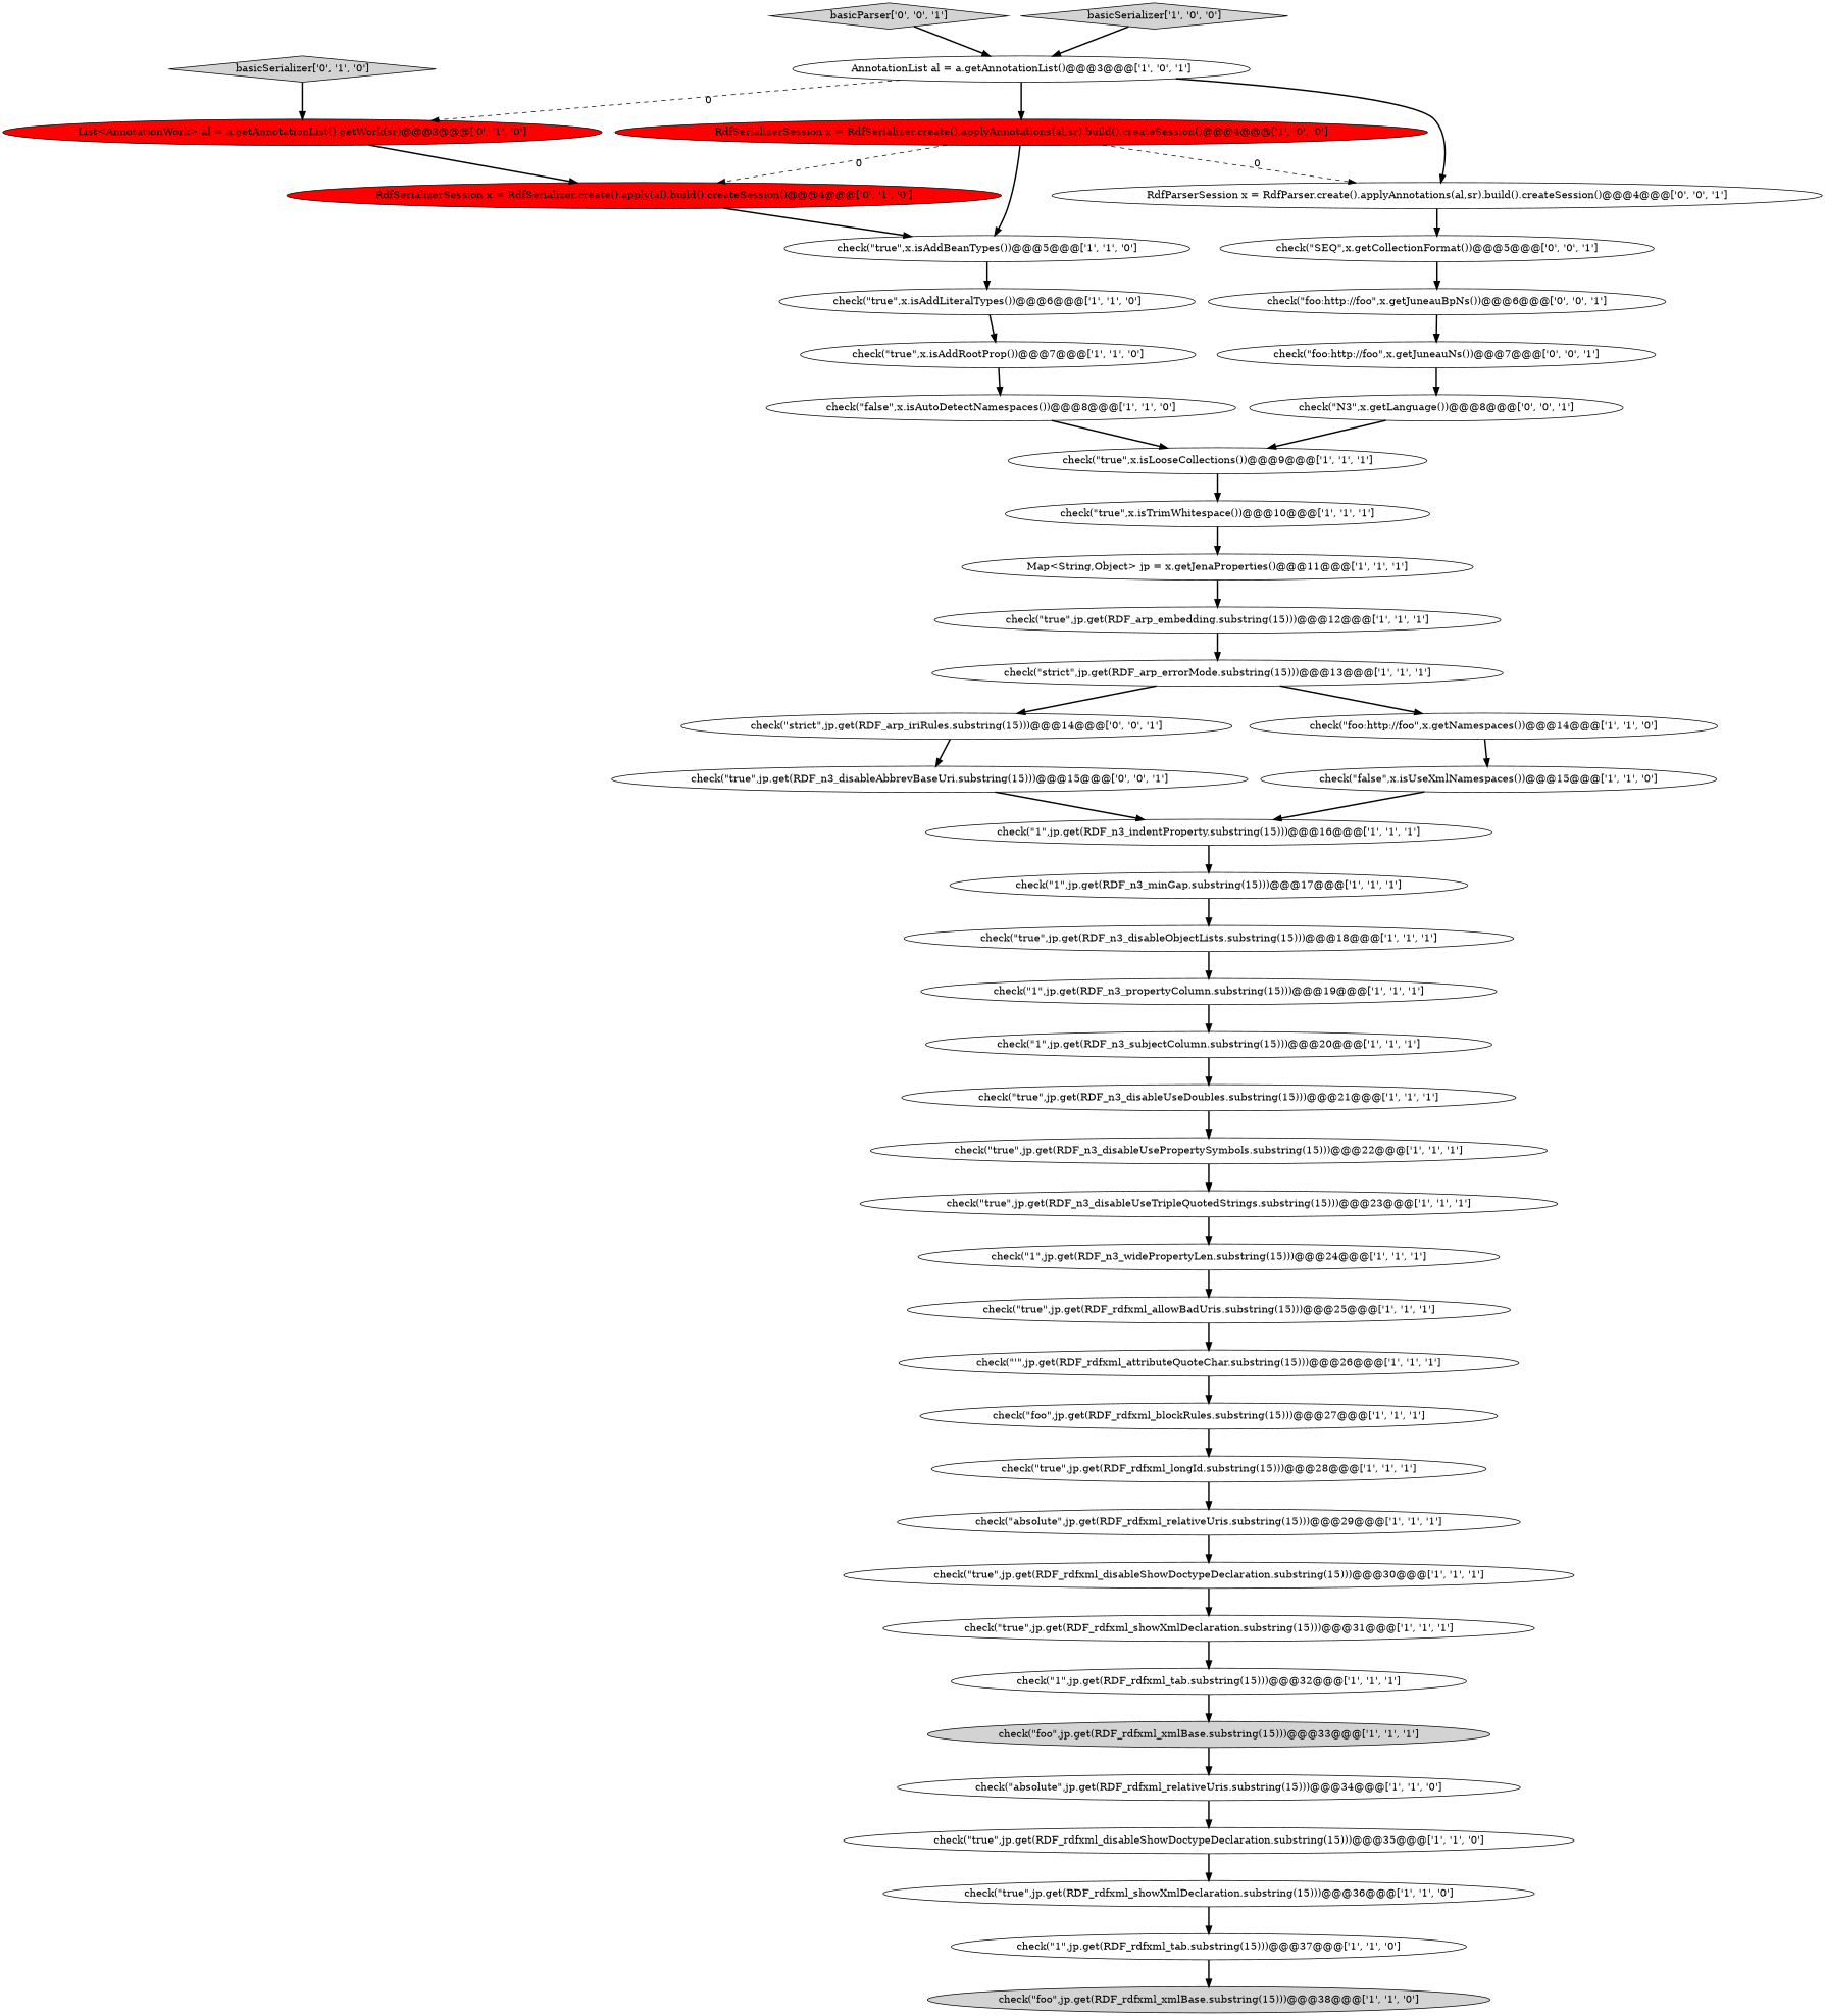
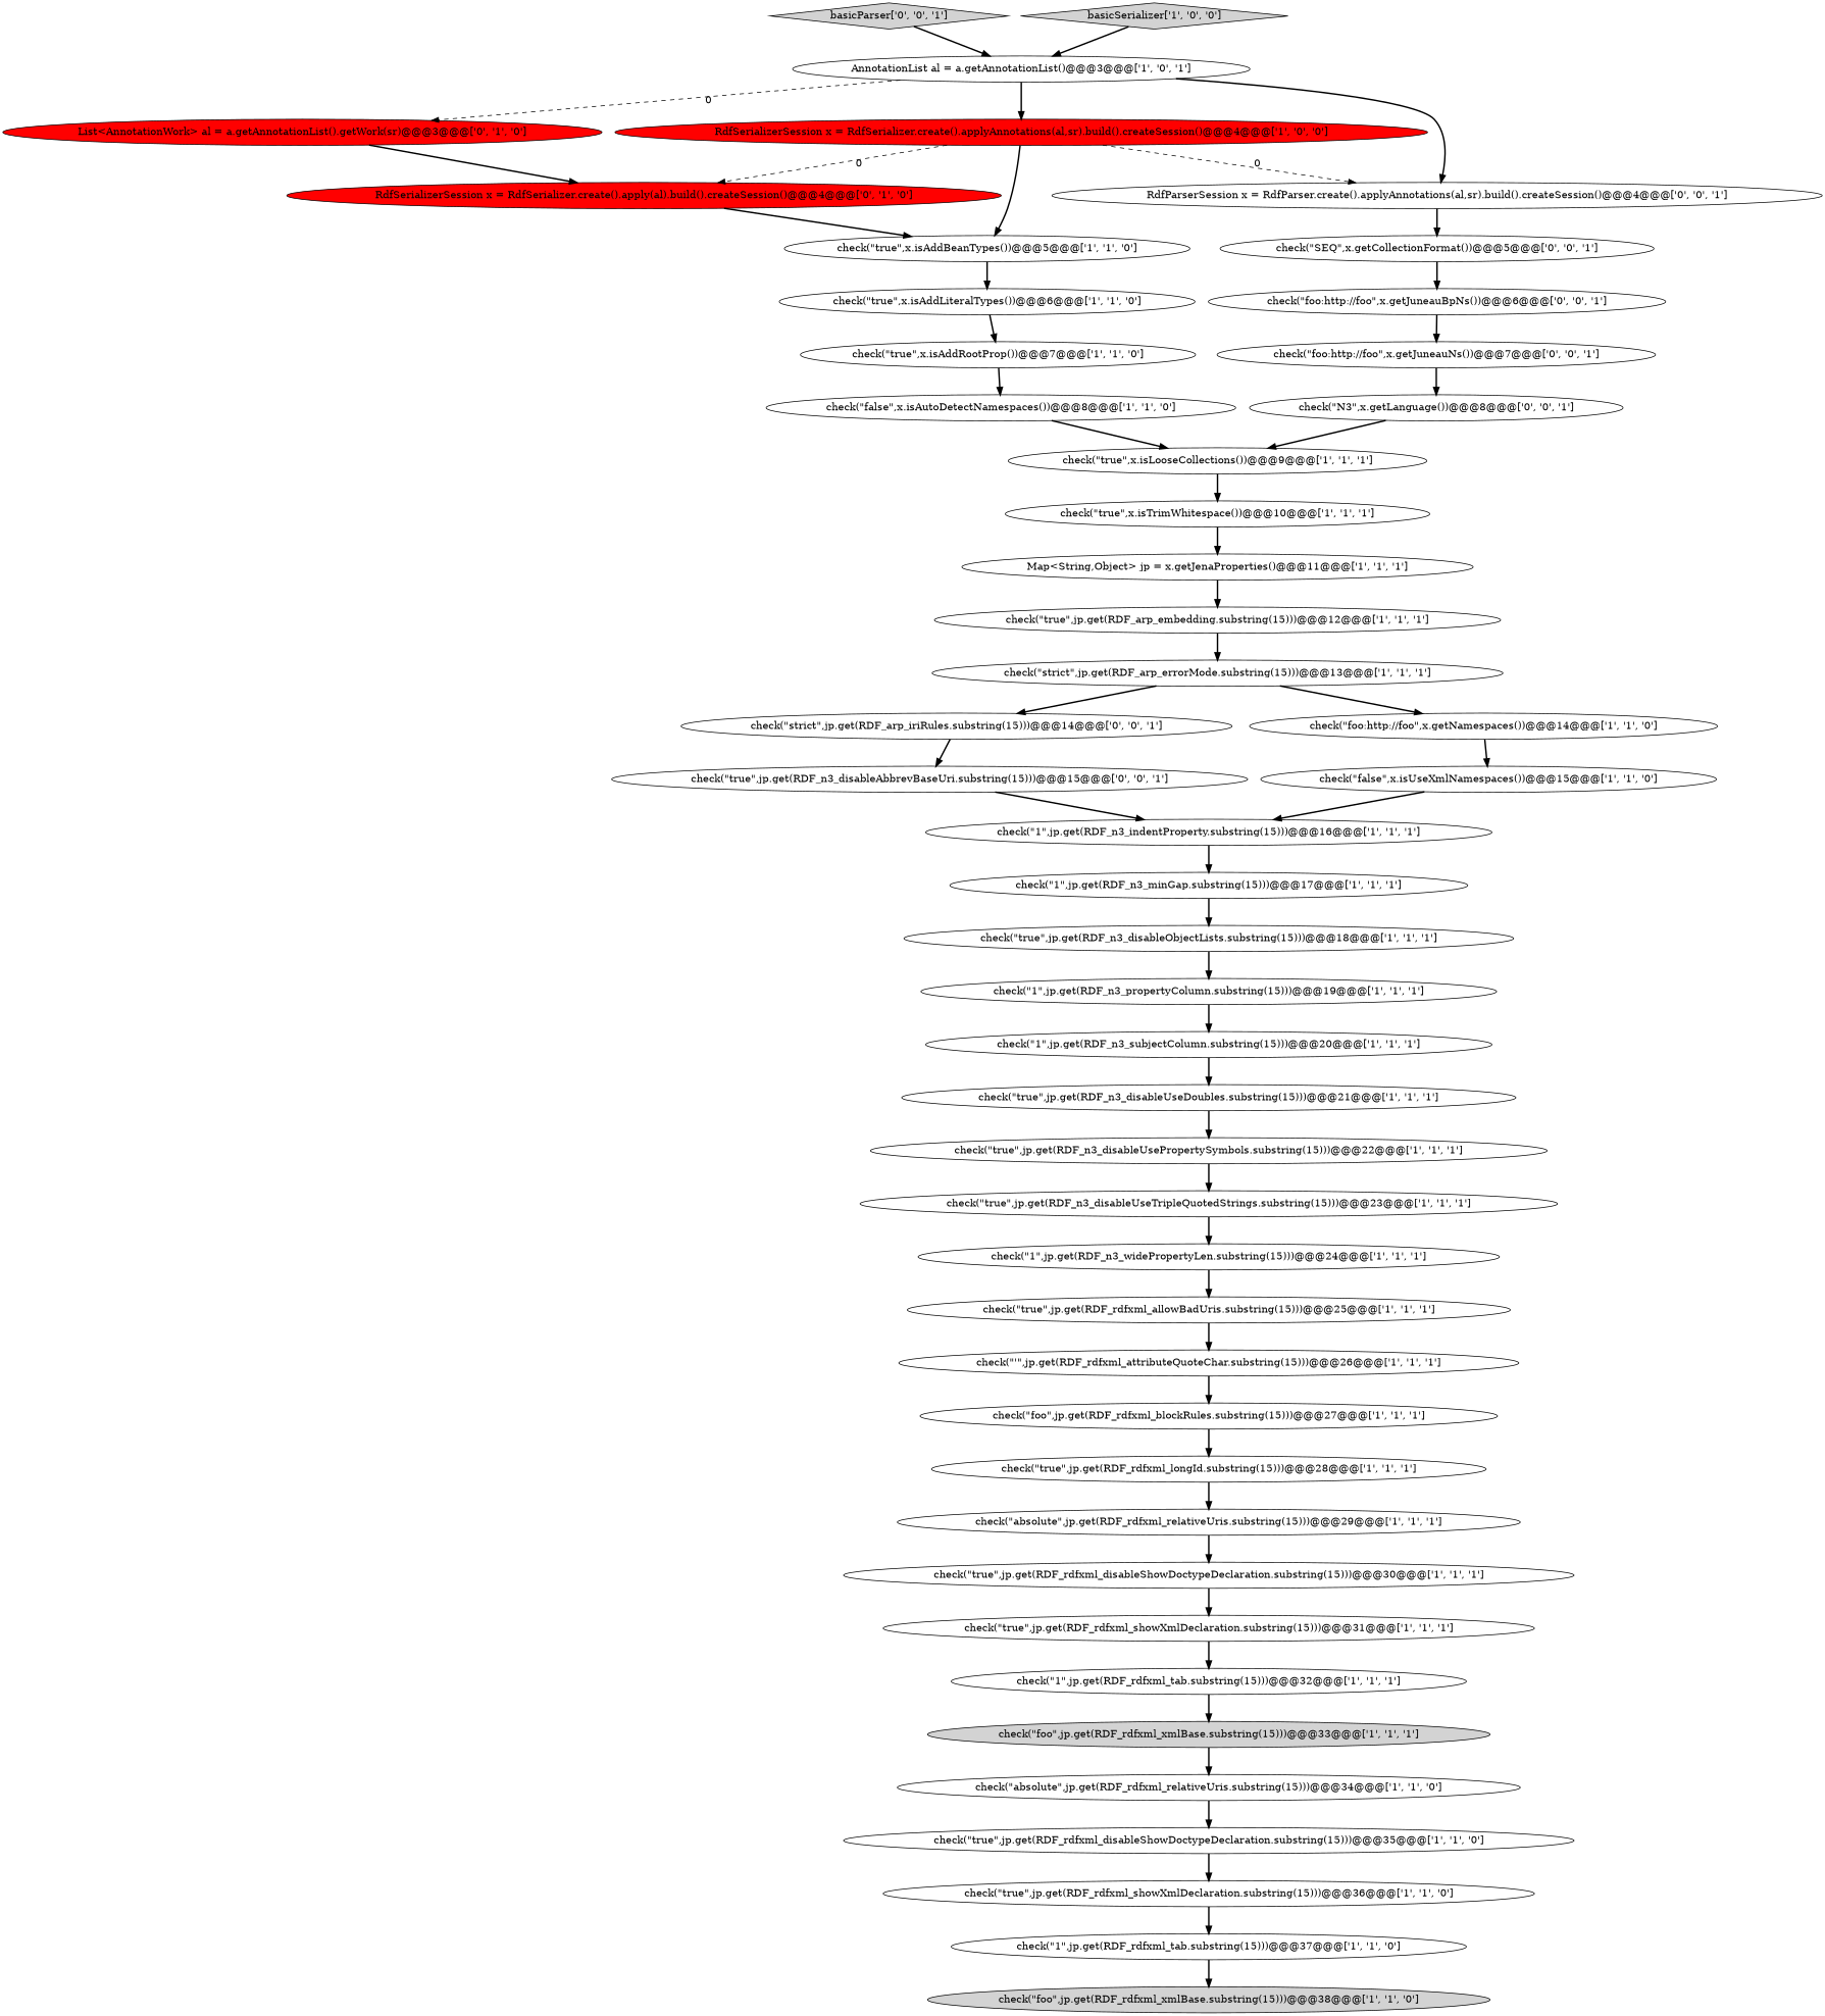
  digraph {
    node [fillcolor=white shape=ellipse style=filled]
    edge [style=bold]
    n1 [label="check(\"true\",jp.get(RDF_rdfxml_allowBadUris.substring(15)))@@@25@@@['1', '1', '1']"]
    n2 [label="check(\"'\",jp.get(RDF_rdfxml_attributeQuoteChar.substring(15)))@@@26@@@['1', '1', '1']"]
    n3 [label="check(\"1\",jp.get(RDF_n3_minGap.substring(15)))@@@17@@@['1', '1', '1']"]
    n4 [label="check(\"true\",jp.get(RDF_n3_disableObjectLists.substring(15)))@@@18@@@['1', '1', '1']"]
    n5 [label="check(\"absolute\",jp.get(RDF_rdfxml_relativeUris.substring(15)))@@@29@@@['1', '1', '1']"]
    n6 [label="check(\"true\",jp.get(RDF_rdfxml_disableShowDoctypeDeclaration.substring(15)))@@@30@@@['1', '1', '1']"]
    n7 [label="AnnotationList al = a.getAnnotationList()@@@3@@@['1', '0', '1']"]
    n8 [label="RdfParserSession x = RdfParser.create().applyAnnotations(al,sr).build().createSession()@@@4@@@['0', '0', '1']"]
    n9 [fillcolor=red label="List<AnnotationWork> al = a.getAnnotationList().getWork(sr)@@@3@@@['0', '1', '0']"]
    n10 [fillcolor=red label="RdfSerializerSession x = RdfSerializer.create().applyAnnotations(al,sr).build().createSession()@@@4@@@['1', '0', '0']"]
    n11 [label="check(\"true\",jp.get(RDF_rdfxml_showXmlDeclaration.substring(15)))@@@36@@@['1', '1', '0']"]
    n12 [label="check(\"1\",jp.get(RDF_rdfxml_tab.substring(15)))@@@37@@@['1', '1', '0']"]
    n13 [label="check(\"true\",x.isLooseCollections())@@@9@@@['1', '1', '1']"]
    n14 [label="check(\"true\",x.isTrimWhitespace())@@@10@@@['1', '1', '1']"]
    n15 [label="check(\"true\",jp.get(RDF_rdfxml_disableShowDoctypeDeclaration.substring(15)))@@@35@@@['1', '1', '0']"]
-   n16 [fillcolor=lightgray label="basicSerializer['0', '1', '0']" shape=diamond]
    n17 [label="check(\"foo:http://foo\",x.getJuneauBpNs())@@@6@@@['0', '0', '1']"]
    n18 [label="check(\"foo:http://foo\",x.getJuneauNs())@@@7@@@['0', '0', '1']"]
    n19 [label="check(\"true\",jp.get(RDF_n3_disableUsePropertySymbols.substring(15)))@@@22@@@['1', '1', '1']"]
    n20 [label="check(\"true\",jp.get(RDF_n3_disableUseTripleQuotedStrings.substring(15)))@@@23@@@['1', '1', '1']"]
    n21 [fillcolor=lightgray label="check(\"foo\",jp.get(RDF_rdfxml_xmlBase.substring(15)))@@@38@@@['1', '1', '0']"]
    n22 [label="Map<String,Object> jp = x.getJenaProperties()@@@11@@@['1', '1', '1']"]
    n23 [label="check(\"true\",jp.get(RDF_rdfxml_longId.substring(15)))@@@28@@@['1', '1', '1']"]
    n24 [label="check(\"true\",jp.get(RDF_rdfxml_showXmlDeclaration.substring(15)))@@@31@@@['1', '1', '1']"]
    n25 [label="check(\"N3\",x.getLanguage())@@@8@@@['0', '0', '1']"]
    n26 [label="check(\"1\",jp.get(RDF_n3_propertyColumn.substring(15)))@@@19@@@['1', '1', '1']"]
    n27 [label="check(\"1\",jp.get(RDF_n3_subjectColumn.substring(15)))@@@20@@@['1', '1', '1']"]
    n28 [label="check(\"foo\",jp.get(RDF_rdfxml_blockRules.substring(15)))@@@27@@@['1', '1', '1']"]
    n29 [label="check(\"SEQ\",x.getCollectionFormat())@@@5@@@['0', '0', '1']"]
    n30 [label="check(\"true\",jp.get(RDF_arp_embedding.substring(15)))@@@12@@@['1', '1', '1']"]
    n31 [label="check(\"strict\",jp.get(RDF_arp_errorMode.substring(15)))@@@13@@@['1', '1', '1']"]
    n32 [label="check(\"1\",jp.get(RDF_n3_widePropertyLen.substring(15)))@@@24@@@['1', '1', '1']"]
    n33 [label="check(\"strict\",jp.get(RDF_arp_iriRules.substring(15)))@@@14@@@['0', '0', '1']"]
    n34 [label="check(\"true\",jp.get(RDF_n3_disableAbbrevBaseUri.substring(15)))@@@15@@@['0', '0', '1']"]
    n35 [label="check(\"false\",x.isUseXmlNamespaces())@@@15@@@['1', '1', '0']"]
    n36 [label="check(\"1\",jp.get(RDF_n3_indentProperty.substring(15)))@@@16@@@['1', '1', '1']"]
    n37 [label="check(\"foo:http://foo\",x.getNamespaces())@@@14@@@['1', '1', '0']"]
    n38 [label="check(\"true\",x.isAddLiteralTypes())@@@6@@@['1', '1', '0']"]
    n39 [label="check(\"true\",x.isAddRootProp())@@@7@@@['1', '1', '0']"]
    n40 [label="check(\"true\",x.isAddBeanTypes())@@@5@@@['1', '1', '0']"]
    n41 [fillcolor=red label="RdfSerializerSession x = RdfSerializer.create().apply(al).build().createSession()@@@4@@@['0', '1', '0']"]
    n42 [label="check(\"absolute\",jp.get(RDF_rdfxml_relativeUris.substring(15)))@@@34@@@['1', '1', '0']"]
    n43 [label="check(\"true\",jp.get(RDF_n3_disableUseDoubles.substring(15)))@@@21@@@['1', '1', '1']"]
    n44 [fillcolor=lightgray label="basicParser['0', '0', '1']" shape=diamond]
    n45 [fillcolor=lightgray label="check(\"foo\",jp.get(RDF_rdfxml_xmlBase.substring(15)))@@@33@@@['1', '1', '1']"]
    n46 [fillcolor=lightgray label="basicSerializer['1', '0', '0']" shape=diamond]
    n47 [label="check(\"false\",x.isAutoDetectNamespaces())@@@8@@@['1', '1', '0']"]
    n48 [label="check(\"1\",jp.get(RDF_rdfxml_tab.substring(15)))@@@32@@@['1', '1', '1']"]
    n1 -> n2
    n2 -> n28
    n3 -> n4
    n4 -> n26
    n5 -> n6
    n6 -> n24
    n7 -> n8
    n7 -> n9 [label=0 style=dashed]
    n7 -> n10
    n8 -> n29
    n9 -> n41
    n10 -> n8 [label=0 style=dashed]
    n10 -> n40
    n10 -> n41 [label=0 style=dashed]
    n11 -> n12
    n12 -> n21
    n13 -> n14
    n14 -> n22
    n15 -> n11
-   n16 -> n9
    n17 -> n18
    n18 -> n25
    n19 -> n20
    n20 -> n32
    n22 -> n30
    n23 -> n5
    n24 -> n48
    n25 -> n13
    n26 -> n27
    n27 -> n43
    n28 -> n23
    n29 -> n17
    n30 -> n31
    n31 -> n33
    n31 -> n37
    n32 -> n1
    n33 -> n34
    n34 -> n36
    n35 -> n36
    n36 -> n3
    n37 -> n35
    n38 -> n39
    n39 -> n47
    n40 -> n38
    n41 -> n40
    n42 -> n15
    n43 -> n19
    n44 -> n7
    n45 -> n42
    n46 -> n7
    n47 -> n13
    n48 -> n45
  }
